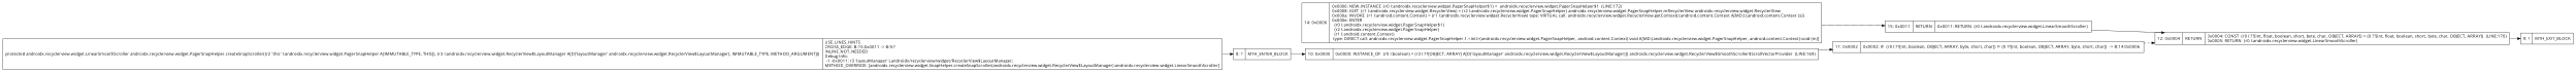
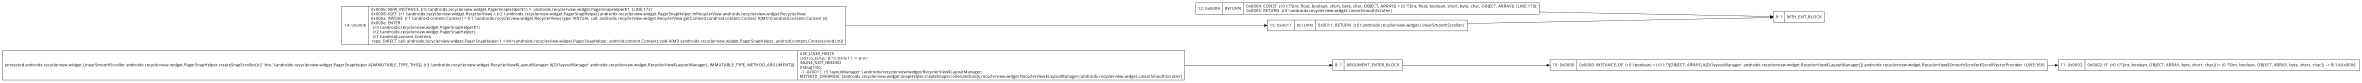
  digraph {
    fontname="Open Sans"
    rankdir=LR
    node [fontname="Open Sans" shape=record]
    edge [fontname="Open Sans"]
-   n1 [label="{8\:\ ?|MTH_ENTER_BLOCK\l}"]
+   n1 [label="{8\:\ ?|ARGUMENT_ENTER_BLOCK\l}"]
    n2 [label="{10\:\ 0x0000|0x0000: INSTANCE_OF  (r0 I:boolean) = (r3 I:??[OBJECT, ARRAY] A[D('layoutManager' androidx.recyclerview.widget.RecyclerView$LayoutManager)]) androidx.recyclerview.widget.RecyclerView$SmoothScroller$ScrollVectorProvider  (LINE:169)\l}"]
    n3 [label="{11\:\ 0x0002|0x0002: IF  (r0 I:??[int, boolean, OBJECT, ARRAY, byte, short, char]) != (0 ??[int, boolean, OBJECT, ARRAY, byte, short, char])  \-\> B:14:0x0006 \l}"]
    n4 [label="{12\:\ 0x0004|RETURN\l|0x0004: CONST  (r0 I:??[int, float, boolean, short, byte, char, OBJECT, ARRAY]) = (0 ??[int, float, boolean, short, byte, char, OBJECT, ARRAY])  (LINE:170)\l0x0005: RETURN  (r0 I:androidx.recyclerview.widget.LinearSmoothScroller) \l}"]
    n5 [label="{9\:\ ?|MTH_EXIT_BLOCK\l}"]
    n6 [label="{14\:\ 0x0006|0x0006: NEW_INSTANCE  (r0 I:androidx.recyclerview.widget.PagerSnapHelper$1) =  androidx.recyclerview.widget.PagerSnapHelper$1  (LINE:172)\l0x0008: IGET  (r1 I:androidx.recyclerview.widget.RecyclerView) = (r2 I:androidx.recyclerview.widget.PagerSnapHelper) androidx.recyclerview.widget.PagerSnapHelper.mRecyclerView androidx.recyclerview.widget.RecyclerView \l0x000a: INVOKE  (r1 I:android.content.Context) = (r1 I:androidx.recyclerview.widget.RecyclerView) type: VIRTUAL call: androidx.recyclerview.widget.RecyclerView.getContext():android.content.Context A[MD:():android.content.Context (s)]\l0x000e: ENTER  \l  (r0 I:androidx.recyclerview.widget.PagerSnapHelper$1)\l  (r2 I:androidx.recyclerview.widget.PagerSnapHelper)\l  (r1 I:android.content.Context)\l type: DIRECT call: androidx.recyclerview.widget.PagerSnapHelper.1.\<init\>(androidx.recyclerview.widget.PagerSnapHelper, android.content.Context):void A[MD:(androidx.recyclerview.widget.PagerSnapHelper, android.content.Context):void (m)]\l}"]
    n7 [label="{15\:\ 0x0011|RETURN\l|0x0011: RETURN  (r0 I:androidx.recyclerview.widget.LinearSmoothScroller) \l}"]
    n8 [label="{protected androidx.recyclerview.widget.LinearSmoothScroller androidx.recyclerview.widget.PagerSnapHelper.createSnapScroller((r2 'this' I:androidx.recyclerview.widget.PagerSnapHelper A[IMMUTABLE_TYPE, THIS]), (r3 I:androidx.recyclerview.widget.RecyclerView$LayoutManager A[D('layoutManager' androidx.recyclerview.widget.RecyclerView$LayoutManager), IMMUTABLE_TYPE, METHOD_ARGUMENT]))  | USE_LINES_HINTS\lCROSS_EDGE: B:15:0x0011 \-\> B:9:?\lINLINE_NOT_NEEDED\lDebug Info:\l  \-1 \-0x0011: r3 'layoutManager' Landroidx\/recyclerview\/widget\/RecyclerView$LayoutManager;\lMETHOD_OVERRIDE: [androidx.recyclerview.widget.SnapHelper.createSnapScroller(androidx.recyclerview.widget.RecyclerView$LayoutManager):androidx.recyclerview.widget.LinearSmoothScroller]\l}"]
    n1 -> n2
    n2 -> n3
-   n3 -> n4 [style=dashed]
    n4 -> n5
    n6 -> n7
-   n7 -> n4
+   n7 -> n5
    n8 -> n1
  }
